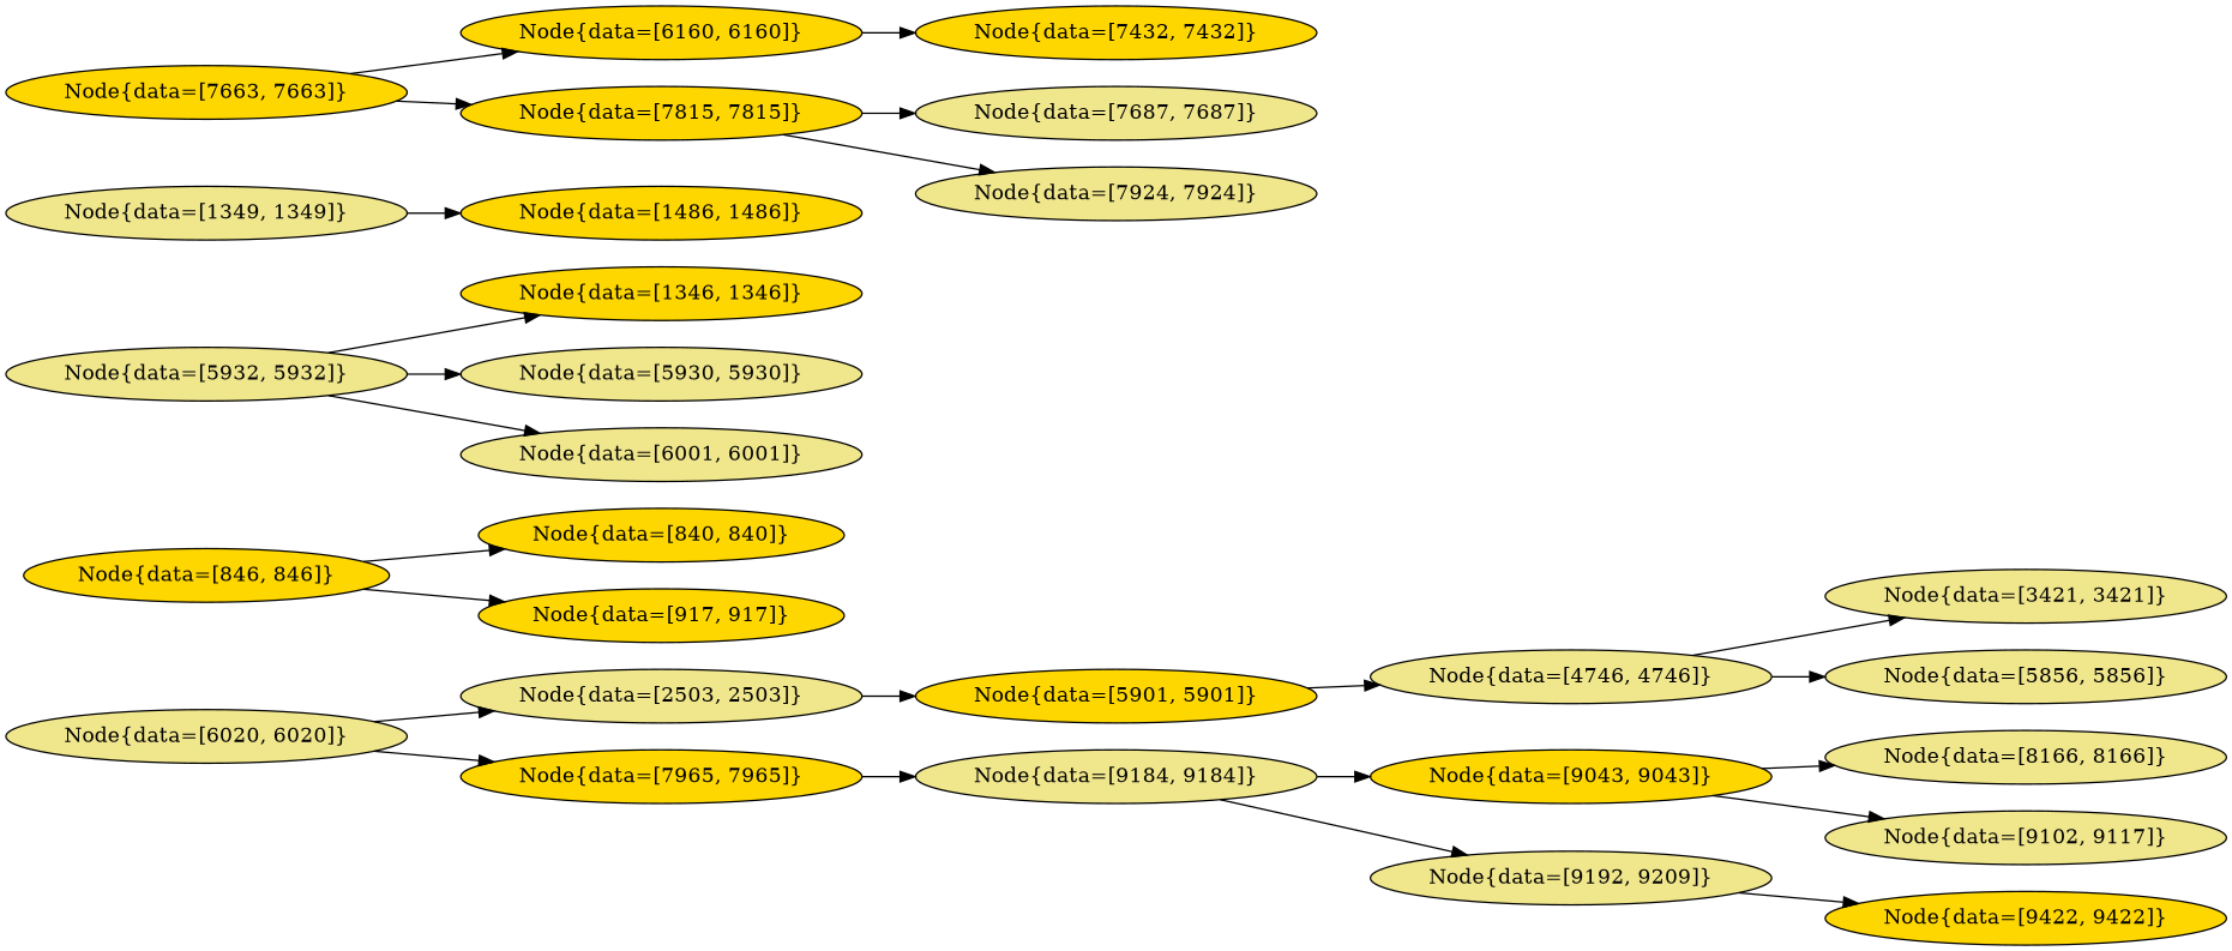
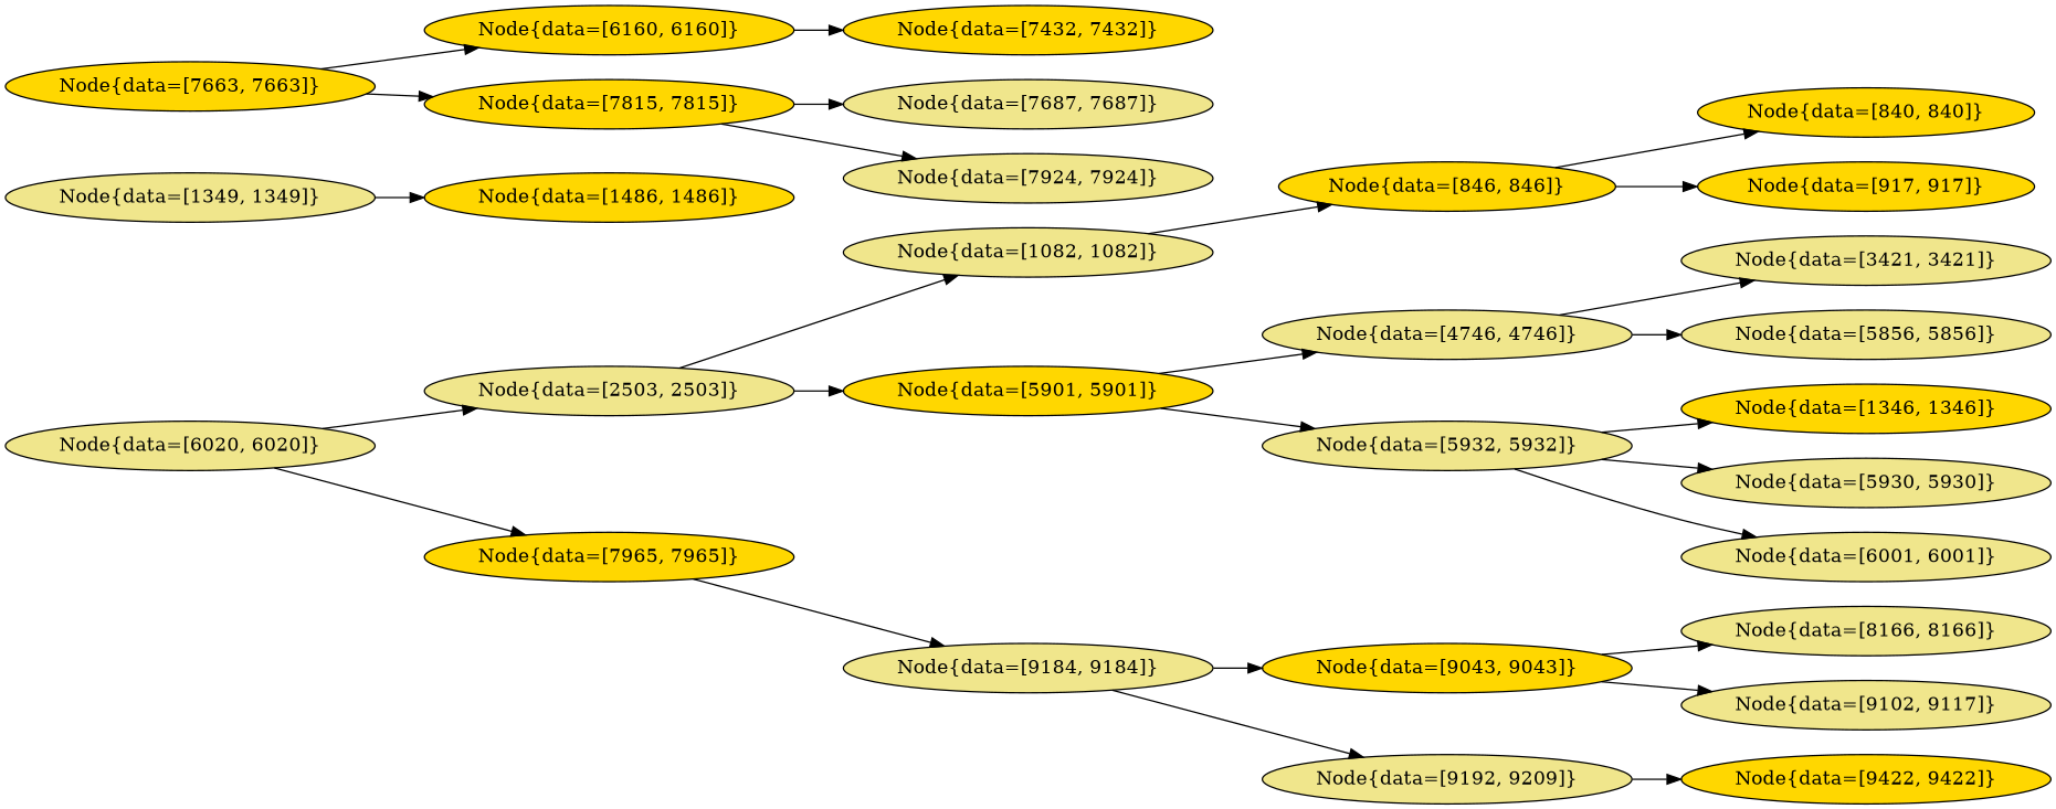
  digraph {
    rankdir=LR
    node [fillcolor=khaki style=filled]
    n1 [label="Node{data=[6020, 6020]}"]
    n2 [label="Node{data=[2503, 2503]}"]
    n3 [fillcolor=gold label="Node{data=[7965, 7965]}"]
+   n4 [label="Node{data=[1082, 1082]}"]
    n5 [fillcolor=gold label="Node{data=[5901, 5901]}"]
    n6 [label="Node{data=[9184, 9184]}"]
    n7 [fillcolor=gold label="Node{data=[846, 846]}"]
    n8 [label="Node{data=[4746, 4746]}"]
    n9 [label="Node{data=[5932, 5932]}"]
    n10 [fillcolor=gold label="Node{data=[840, 840]}"]
    n11 [fillcolor=gold label="Node{data=[917, 917]}"]
    n12 [label="Node{data=[1349, 1349]}"]
    n13 [fillcolor=gold label="Node{data=[1486, 1486]}"]
    n14 [fillcolor=gold label="Node{data=[1346, 1346]}"]
    n15 [label="Node{data=[3421, 3421]}"]
    n16 [label="Node{data=[5856, 5856]}"]
    n17 [label="Node{data=[5930, 5930]}"]
    n18 [label="Node{data=[6001, 6001]}"]
    n19 [fillcolor=gold label="Node{data=[7663, 7663]}"]
    n20 [fillcolor=gold label="Node{data=[6160, 6160]}"]
    n21 [fillcolor=gold label="Node{data=[7815, 7815]}"]
    n22 [fillcolor=gold label="Node{data=[9043, 9043]}"]
    n23 [label="Node{data=[9192, 9209]}"]
    n24 [fillcolor=gold label="Node{data=[7432, 7432]}"]
    n25 [label="Node{data=[7687, 7687]}"]
    n26 [label="Node{data=[7924, 7924]}"]
    n27 [label="Node{data=[8166, 8166]}"]
    n28 [label="Node{data=[9102, 9117]}"]
    n29 [fillcolor=gold label="Node{data=[9422, 9422]}"]
    n1 -> n2
    n1 -> n3
+   n2 -> n4
    n2 -> n5
    n3 -> n6
+   n4 -> n7
    n5 -> n8
+   n5 -> n9
    n6 -> n22
    n6 -> n23
    n7 -> n10
    n7 -> n11
    n8 -> n15
    n8 -> n16
    n9 -> n14
    n9 -> n17
    n9 -> n18
    n12 -> n13
    n19 -> n20
    n19 -> n21
    n20 -> n24
    n21 -> n25
    n21 -> n26
    n22 -> n27
    n22 -> n28
    n23 -> n29
  }
